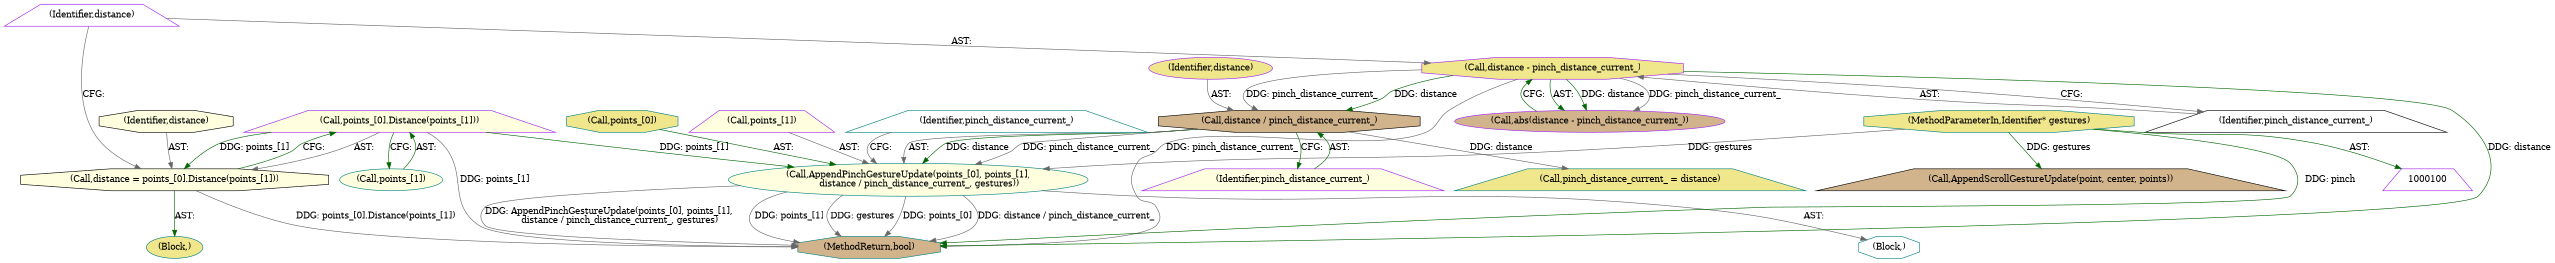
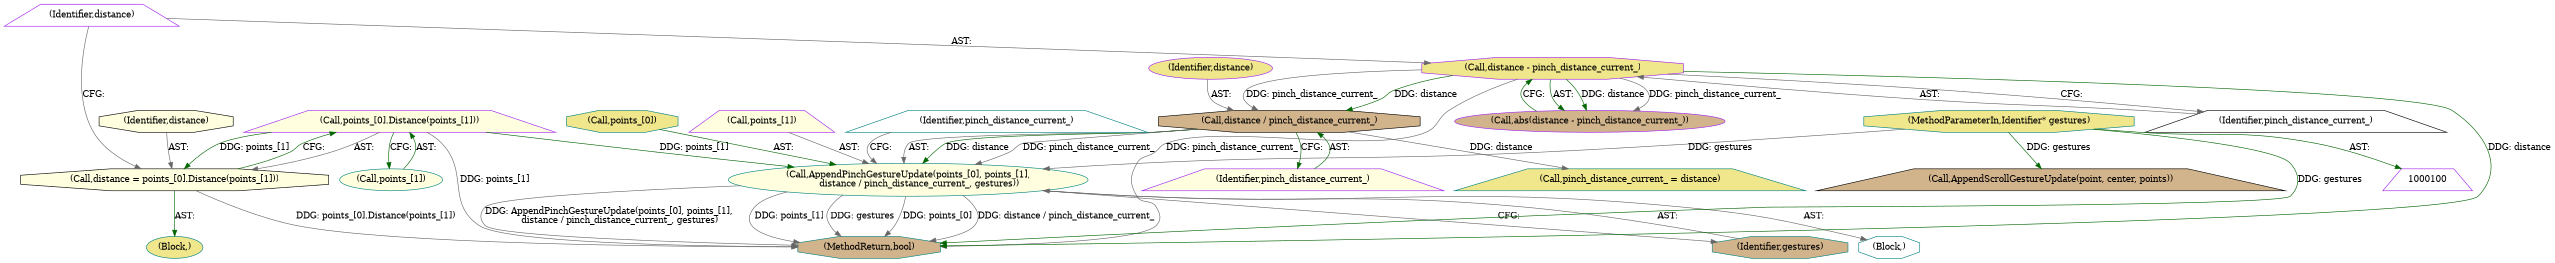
  digraph {
    node [color=teal fillcolor=lightyellow shape=octagon style=filled]
    edge [color=gray40]
    n1 [label="(Call,AppendPinchGestureUpdate(points_[0], points_[1],\n        distance / pinch_distance_current_, gestures))" shape=ellipse]
+   n2 [fillcolor=tan label="(Identifier,gestures)"]
    n3 [fillcolor=white label="(Block,)"]
    n4 [fillcolor=tan label="(MethodReturn,bool)"]
    n5 [color=purple label="(Call,points_[0].Distance(points_[1]))" shape=trapezium]
    n6 [color=black label="(Call,distance = points_[0].Distance(points_[1]))"]
    n7 [label="(Call,points_[1])" shape=ellipse]
    n8 [fillcolor=khaki label="(Block,)" shape=ellipse]
    n9 [color=black fillcolor=tan label="(Call,distance / pinch_distance_current_)"]
    n10 [color=purple label="(Identifier,pinch_distance_current_)" shape=trapezium]
    n11 [fillcolor=khaki label="(Call,pinch_distance_current_ = distance)" shape=trapezium]
    n12 [color=purple fillcolor=khaki label="(Call,distance - pinch_distance_current_)"]
    n13 [color=purple fillcolor=tan label="(Call,abs(distance - pinch_distance_current_))" shape=ellipse]
    n14 [color=black fillcolor=white label="(Identifier,pinch_distance_current_)" shape=trapezium]
    n15 [fillcolor=khaki label="(MethodParameterIn,Identifier* gestures)"]
    n16 [color=black fillcolor=tan label="(Call,AppendScrollGestureUpdate(point, center, points))" shape=trapezium]
    1000100 [color=purple fillcolor=white shape=trapezium]
    n18 [color=purple fillcolor=khaki label="(Identifier,distance)" shape=ellipse]
    n19 [fillcolor=white label="(Identifier,pinch_distance_current_)" shape=trapezium]
    n20 [color=purple fillcolor=white label="(Identifier,distance)" shape=trapezium]
    n21 [color=black label="(Identifier,distance)"]
    n22 [fillcolor=khaki label="(Call,points_[0])"]
    n23 [color=purple label="(Call,points_[1])" shape=trapezium]
+   n1 -> n2 [label="CFG: "]
    n1 -> n3 [label="AST: "]
    n1 -> n4 [label="DDG: gestures"]
    n1 -> n4 [label="DDG: points_[0]"]
    n1 -> n4 [label="DDG: distance / pinch_distance_current_"]
    n1 -> n4 [label="DDG: AppendPinchGestureUpdate(points_[0], points_[1],\n        distance / pinch_distance_current_, gestures)"]
    n1 -> n4 [label="DDG: points_[1]"]
+   n2 -> n1 [label="AST: "]
    n5 -> n1 [color=darkgreen label="DDG: points_[1]"]
    n5 -> n4 [label="DDG: points_[1]"]
    n5 -> n6 [label="AST: "]
    n5 -> n6 [color=darkgreen label="DDG: points_[1]"]
    n5 -> n7 [color=darkgreen label="CFG: "]
    n6 -> n4 [label="DDG: points_[0].Distance(points_[1])"]
    n6 -> n5 [color=darkgreen label="CFG: "]
    n6 -> n8 [color=darkgreen label="AST: "]
    n7 -> n5 [color=darkgreen label="AST: "]
    n9 -> n1 [label="AST: "]
    n9 -> n1 [color=darkgreen label="DDG: distance"]
    n9 -> n1 [label="DDG: pinch_distance_current_"]
    n9 -> n10 [color=darkgreen label="CFG: "]
    n9 -> n11 [label="DDG: distance"]
    n10 -> n9 [color=darkgreen label="AST: "]
    n12 -> n4 [label="DDG: pinch_distance_current_"]
    n12 -> n4 [color=darkgreen label="DDG: distance"]
    n12 -> n9 [color=darkgreen label="DDG: distance"]
    n12 -> n9 [label="DDG: pinch_distance_current_"]
    n12 -> n13 [color=darkgreen label="AST: "]
    n12 -> n13 [color=darkgreen label="DDG: distance"]
    n12 -> n13 [label="DDG: pinch_distance_current_"]
    n12 -> n14 [label="CFG: "]
    n13 -> n12 [color=darkgreen label="CFG: "]
    n14 -> n12 [label="AST: "]
    n15 -> n1 [label="DDG: gestures"]
-   n15 -> n4 [color=darkgreen label="DDG: pinch"]
+   n15 -> n4 [color=darkgreen label="DDG: gestures"]
    n15 -> n16 [color=darkgreen label="DDG: gestures"]
    n15 -> 1000100 [color=darkgreen label="AST: "]
    n18 -> n9 [label="AST: "]
    n19 -> n1 [label="CFG: "]
    n20 -> n6 [label="CFG: "]
    n20 -> n12 [label="AST: "]
    n21 -> n6 [label="AST: "]
    n22 -> n1 [color=darkgreen label="AST: "]
    n23 -> n1 [label="AST: "]
  }
